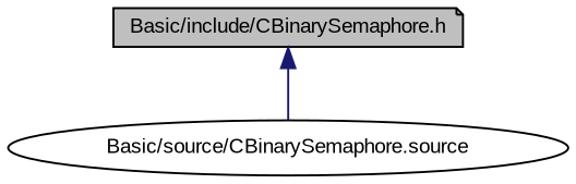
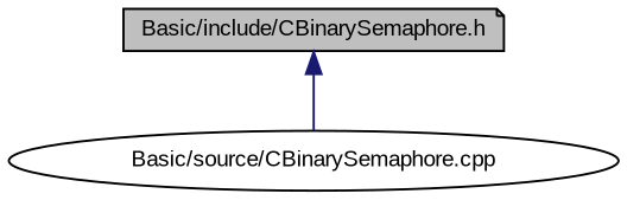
  digraph {
    fontname="Liberation Sans"
    node [color=black fontname="Liberation Sans" fontsize=10 style=filled]
    n1 [fillcolor=grey75 fontcolor=black height=0.2 label="Basic/include/CBinarySemaphore.h" shape=note width=0.4]
-   n2 [fillcolor=white height=0.2 label="Basic/source/CBinarySemaphore.source" shape=ellipse width=0.4]
+   n2 [fillcolor=white height=0.2 label="Basic/source/CBinarySemaphore.cpp" shape=ellipse width=0.4]
    n1 -> n2 [color=midnightblue dir=back fontname="Liberation Sans" fontsize=10 labelfontname=Helvetica labelfontsize=10 style=solid]
  }
